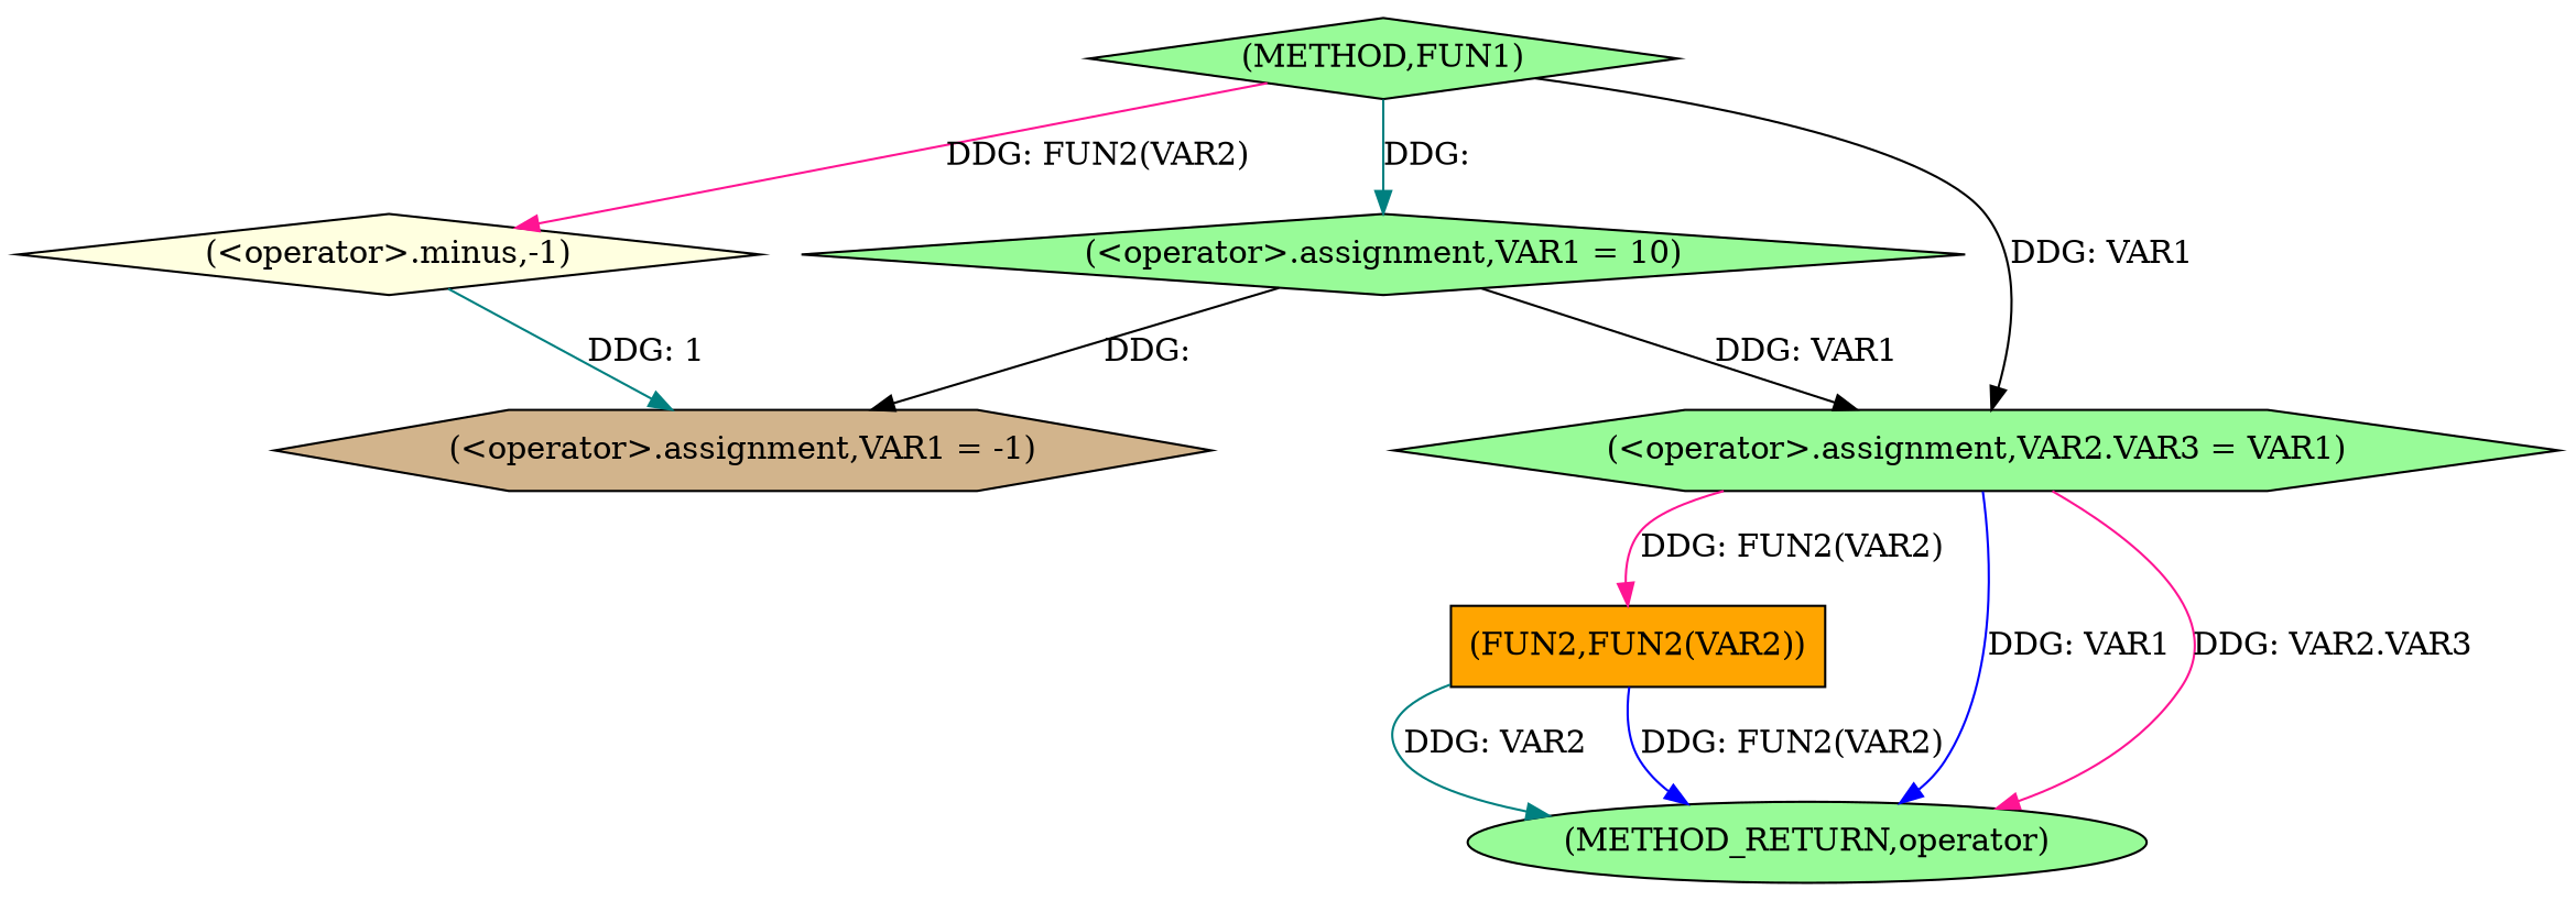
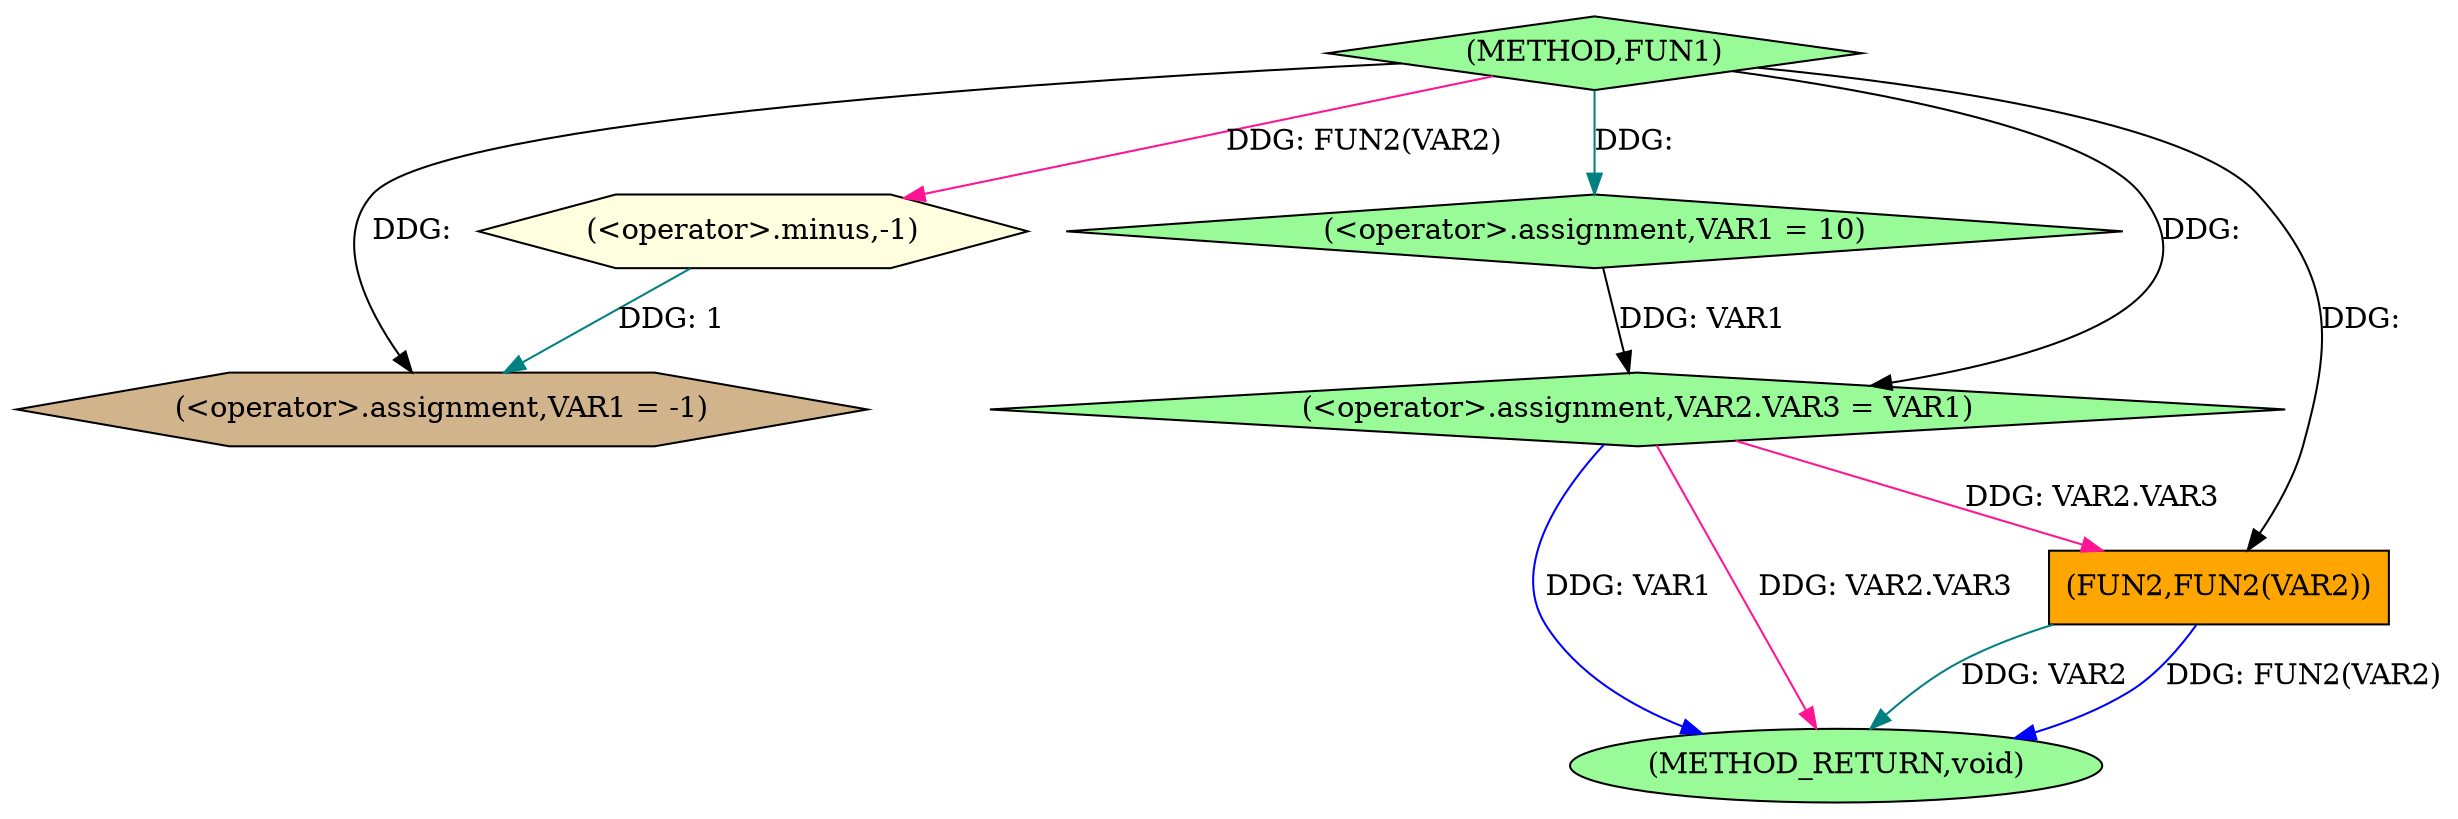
  digraph {
    node [fillcolor=palegreen shape=diamond style=filled]
    edge [color=black]
    n1 [label="(METHOD,FUN1)"]
    n2 [fillcolor=tan label="(<operator>.assignment,VAR1 = -1)" shape=hexagon]
-   n3 [fillcolor=lightyellow label="(<operator>.minus,-1)"]
+   n3 [fillcolor=lightyellow label="(<operator>.minus,-1)" shape=hexagon]
    n4 [label="(<operator>.assignment,VAR1 = 10)"]
-   n5 [label="(<operator>.assignment,VAR2.VAR3 = VAR1)" shape=hexagon]
+   n5 [label="(<operator>.assignment,VAR2.VAR3 = VAR1)"]
    n6 [fillcolor=orange label="(FUN2,FUN2(VAR2))" shape=box]
-   n7 [label="(METHOD_RETURN,operator)" shape=ellipse]
-   n4 -> n2 [label="DDG: "]
+   n7 [label="(METHOD_RETURN,void)" shape=ellipse]
+   n1 -> n2 [label="DDG: "]
    n1 -> n3 [color=deeppink label="DDG: FUN2(VAR2)"]
    n1 -> n4 [color=teal label="DDG: "]
-   n1 -> n5 [label="DDG: VAR1"]
+   n1 -> n5 [label="DDG: "]
+   n1 -> n6 [label="DDG: "]
    n3 -> n2 [color=teal label="DDG: 1"]
    n4 -> n5 [label="DDG: VAR1"]
-   n5 -> n6 [color=deeppink label="DDG: FUN2(VAR2)"]
+   n5 -> n6 [color=deeppink label="DDG: VAR2.VAR3"]
    n5 -> n7 [color=blue label="DDG: VAR1"]
    n5 -> n7 [color=deeppink label="DDG: VAR2.VAR3"]
    n6 -> n7 [color=teal label="DDG: VAR2"]
    n6 -> n7 [color=blue label="DDG: FUN2(VAR2)"]
  }
